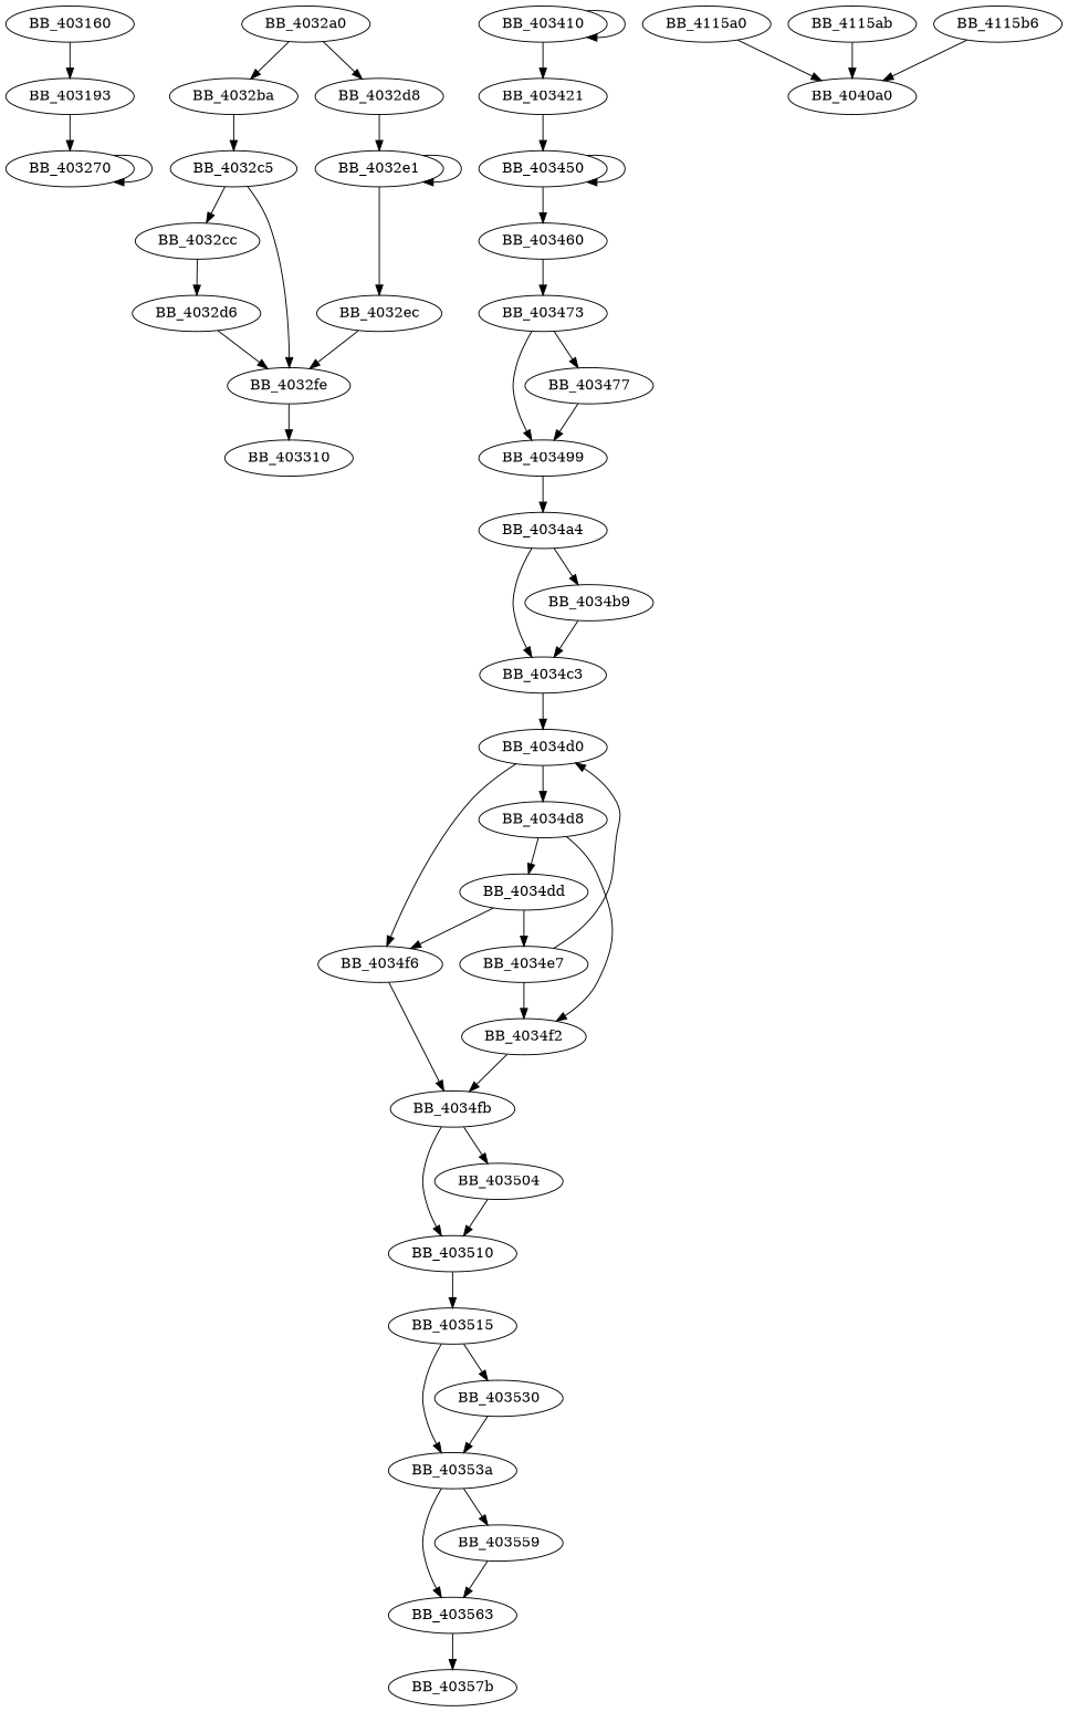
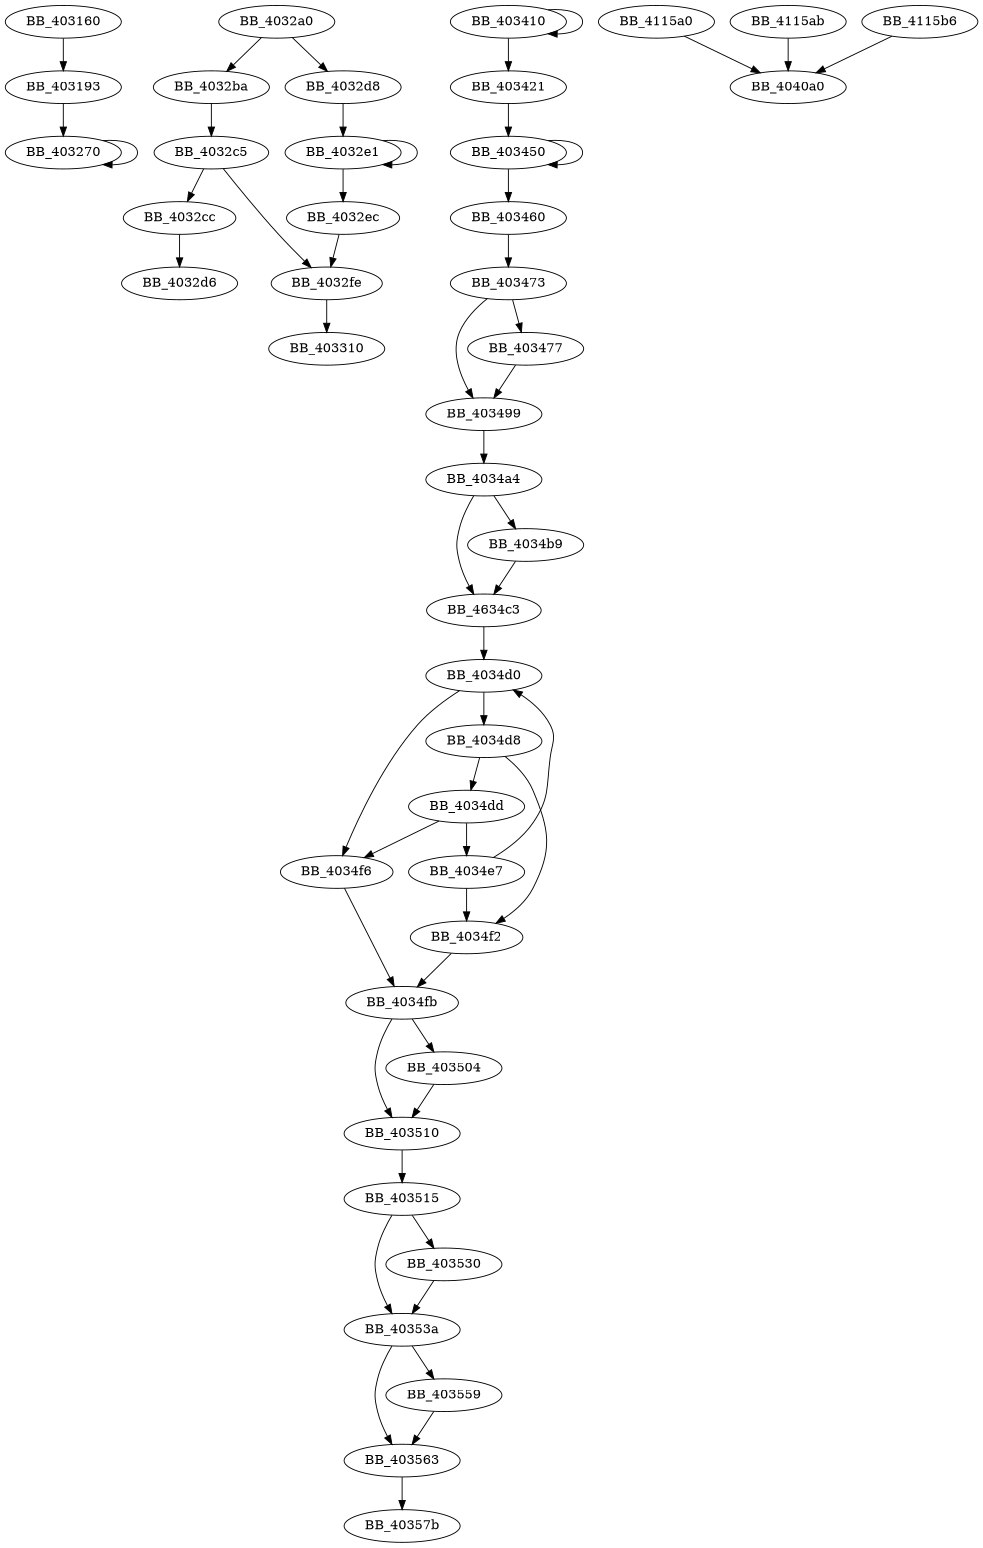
  digraph {
    BB_403160
    BB_403193
    BB_403270
    BB_4032a0
    BB_4032ba
    BB_4032d8
    BB_4032c5
    BB_4032e1
    BB_4032cc
    BB_4032fe
    BB_4032ec
    BB_4032d6
    BB_403310
    BB_403410
    BB_403421
    BB_403450
    BB_403460
    BB_403473
    BB_403477
    BB_403499
    BB_4034a4
    BB_4034b9
-   BB_4034c3
+   BB_4034c3 [label=BB_4634c3]
    BB_4034d0
    BB_4034d8
    BB_4034f6
    BB_4034dd
    BB_4034f2
    BB_4034fb
    BB_4034e7
    BB_403504
    BB_403510
    BB_403515
    BB_403530
    BB_40353a
    BB_403559
    BB_403563
    BB_40357b
    BB_4115a0
    BB_4040a0
    BB_4115ab
    BB_4115b6
    BB_403160 -> BB_403193
    BB_403193 -> BB_403270
    BB_403270 -> BB_403270
    BB_4032a0 -> BB_4032ba
    BB_4032a0 -> BB_4032d8
    BB_4032ba -> BB_4032c5
    BB_4032d8 -> BB_4032e1
    BB_4032c5 -> BB_4032cc
    BB_4032c5 -> BB_4032fe
    BB_4032e1 -> BB_4032e1
    BB_4032e1 -> BB_4032ec
    BB_4032cc -> BB_4032d6
    BB_4032fe -> BB_403310
    BB_4032ec -> BB_4032fe
-   BB_4032d6 -> BB_4032fe
    BB_403410 -> BB_403410
    BB_403410 -> BB_403421
    BB_403421 -> BB_403450
    BB_403450 -> BB_403450
    BB_403450 -> BB_403460
    BB_403460 -> BB_403473
    BB_403473 -> BB_403477
    BB_403473 -> BB_403499
    BB_403477 -> BB_403499
    BB_403499 -> BB_4034a4
    BB_4034a4 -> BB_4034b9
    BB_4034a4 -> BB_4034c3
    BB_4034b9 -> BB_4034c3
    BB_4034c3 -> BB_4034d0
    BB_4034d0 -> BB_4034d8
    BB_4034d0 -> BB_4034f6
    BB_4034d8 -> BB_4034dd
    BB_4034d8 -> BB_4034f2
    BB_4034f6 -> BB_4034fb
    BB_4034dd -> BB_4034f6
    BB_4034dd -> BB_4034e7
    BB_4034f2 -> BB_4034fb
    BB_4034fb -> BB_403504
    BB_4034fb -> BB_403510
    BB_4034e7 -> BB_4034d0
    BB_4034e7 -> BB_4034f2
    BB_403504 -> BB_403510
    BB_403510 -> BB_403515
    BB_403515 -> BB_403530
    BB_403515 -> BB_40353a
    BB_403530 -> BB_40353a
    BB_40353a -> BB_403559
    BB_40353a -> BB_403563
    BB_403559 -> BB_403563
    BB_403563 -> BB_40357b
    BB_4115a0 -> BB_4040a0
    BB_4115ab -> BB_4040a0
    BB_4115b6 -> BB_4040a0
  }
